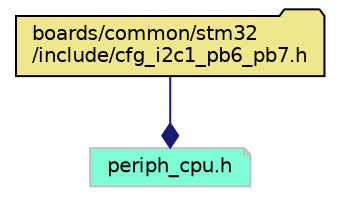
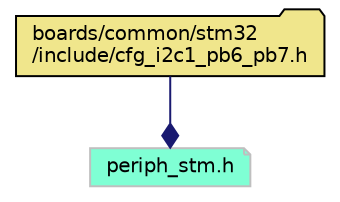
  digraph {
    node [fontname=Helvetica fontsize=10 style=filled]
    n1 [color=black fillcolor=khaki fontcolor=black height=0.2 label="boards/common/stm32\l/include/cfg_i2c1_pb6_pb7.h" shape=folder width=0.4]
-   n2 [color=grey75 fillcolor=aquamarine height=0.2 label="periph_cpu.h" shape=note width=0.4]
+   n2 [color=grey75 fillcolor=aquamarine height=0.2 label="periph_stm.h" shape=note width=0.4]
    n1 -> n2 [color=midnightblue fontname=Helvetica fontsize=10 labelfontname=Helvetica labelfontsize=10 style=solid arrowhead=diamond]
  }
